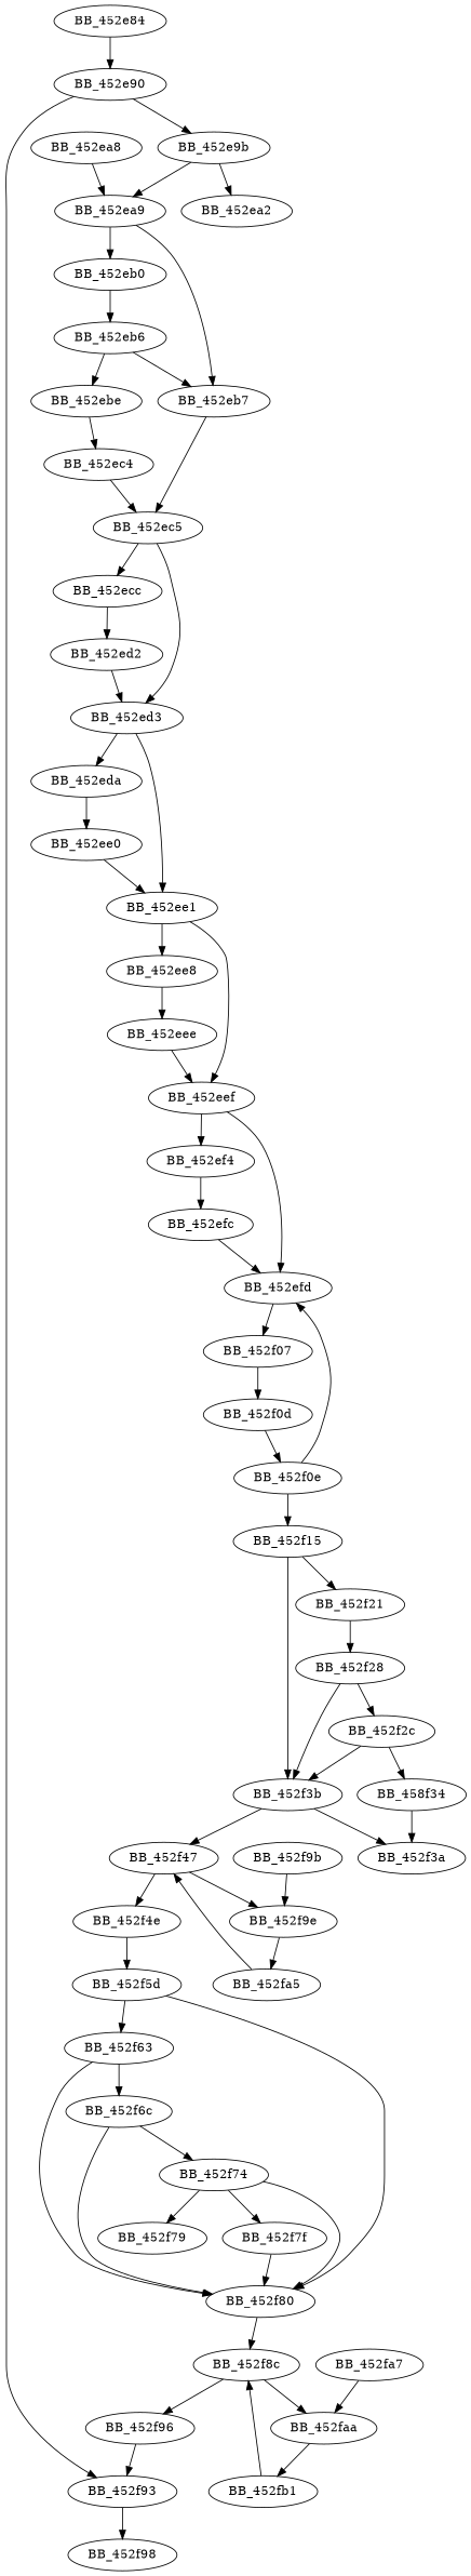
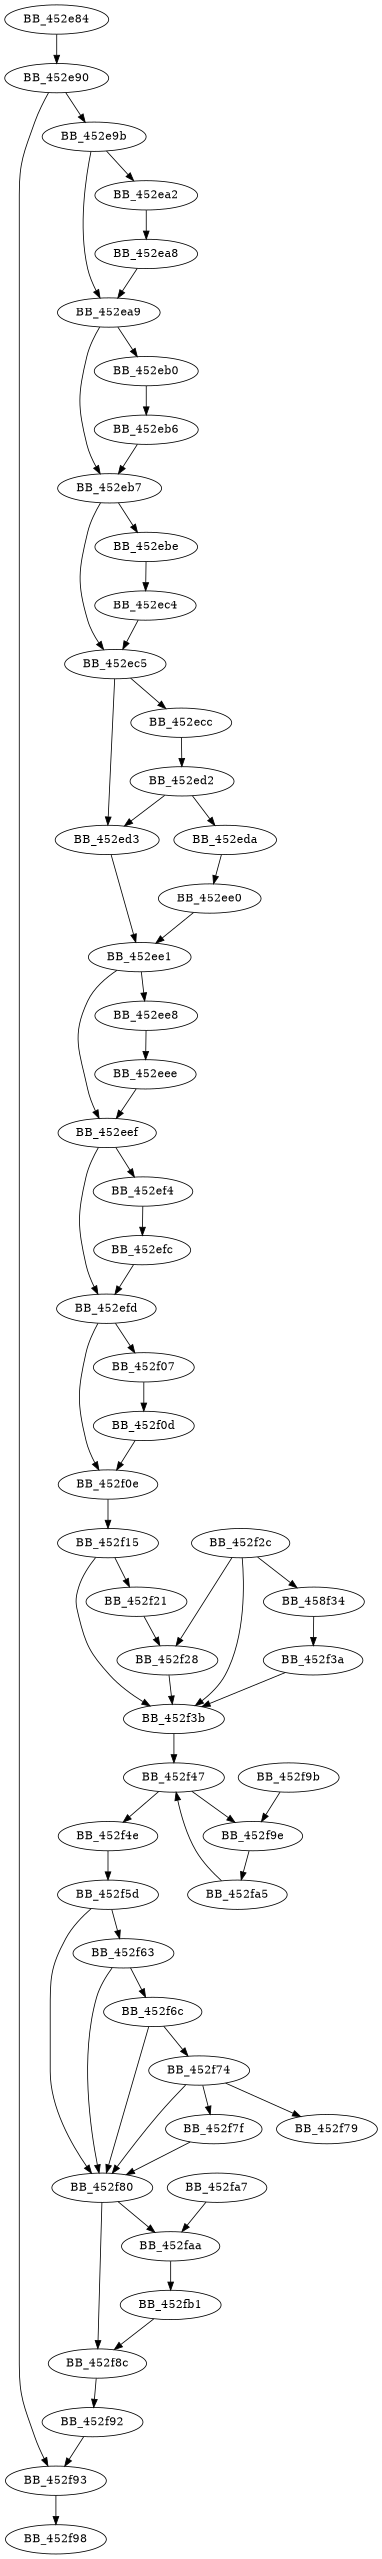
  digraph {
    BB_452e84
    BB_452e90
    BB_452e9b
    BB_452f93
    BB_452ea2
    BB_452ea9
    BB_452f98
    BB_452ea8
    BB_452eb0
    BB_452eb7
    BB_452eb6
    BB_452ebe
    BB_452ec5
    BB_452ec4
    BB_452ecc
    BB_452ed3
    BB_452ed2
    BB_452eda
    BB_452ee1
    BB_452ee0
    BB_452ee8
    BB_452eef
    BB_452eee
    n24 [label=BB_452ef4]
    BB_452efd
    BB_452efc
    BB_452f07
    BB_452f0e
    BB_452f0d
    BB_452f15
    BB_452f21
    BB_452f3b
    BB_452f28
    BB_452f47
    BB_452f2c
    BB_452f4e
    BB_452f9e
    n38 [label=BB_458f34]
    BB_452f3a
    BB_452f5d
    BB_452fa5
    BB_452f80
    BB_452f63
    BB_452f8c
    BB_452f6c
-   BB_452f92 [label=BB_452f96]
+   BB_452f92
    BB_452faa
    BB_452f74
    BB_452f79
    BB_452f7f
    BB_452fb1
    BB_452f9b
    BB_452fa7
    BB_452e84 -> BB_452e90
    BB_452e90 -> BB_452e9b
    BB_452e90 -> BB_452f93
    BB_452e9b -> BB_452ea2
    BB_452e9b -> BB_452ea9
    BB_452f93 -> BB_452f98
+   BB_452ea2 -> BB_452ea8
    BB_452ea9 -> BB_452eb0
    BB_452ea9 -> BB_452eb7
    BB_452ea8 -> BB_452ea9
    BB_452eb0 -> BB_452eb6
-   BB_452eb6 -> BB_452ebe
+   BB_452eb7 -> BB_452ebe
    BB_452eb7 -> BB_452ec5
    BB_452eb6 -> BB_452eb7
    BB_452ebe -> BB_452ec4
    BB_452ec5 -> BB_452ecc
    BB_452ec5 -> BB_452ed3
    BB_452ec4 -> BB_452ec5
    BB_452ecc -> BB_452ed2
-   BB_452ed3 -> BB_452eda
+   BB_452ed2 -> BB_452eda
    BB_452ed3 -> BB_452ee1
    BB_452ed2 -> BB_452ed3
    BB_452eda -> BB_452ee0
    BB_452ee1 -> BB_452ee8
    BB_452ee1 -> BB_452eef
    BB_452ee0 -> BB_452ee1
    BB_452ee8 -> BB_452eee
    BB_452eef -> n24
    BB_452eef -> BB_452efd
    BB_452eee -> BB_452eef
    n24 -> BB_452efc
    BB_452efd -> BB_452f07
-   BB_452f0e -> BB_452efd
+   BB_452efd -> BB_452f0e
    BB_452efc -> BB_452efd
    BB_452f07 -> BB_452f0d
    BB_452f0e -> BB_452f15
    BB_452f0d -> BB_452f0e
    BB_452f15 -> BB_452f21
    BB_452f15 -> BB_452f3b
    BB_452f21 -> BB_452f28
    BB_452f3b -> BB_452f47
    BB_452f28 -> BB_452f3b
-   BB_452f28 -> BB_452f2c
+   BB_452f2c -> BB_452f28
    BB_452f47 -> BB_452f4e
    BB_452f47 -> BB_452f9e
    BB_452f2c -> BB_452f3b
    BB_452f2c -> n38
    BB_452f4e -> BB_452f5d
    BB_452f9e -> BB_452fa5
    n38 -> BB_452f3a
-   BB_452f3b -> BB_452f3a
+   BB_452f3a -> BB_452f3b
    BB_452f5d -> BB_452f80
    BB_452f5d -> BB_452f63
    BB_452fa5 -> BB_452f47
    BB_452f80 -> BB_452f8c
    BB_452f63 -> BB_452f80
    BB_452f63 -> BB_452f6c
    BB_452f8c -> BB_452f92
-   BB_452f8c -> BB_452faa
+   BB_452f80 -> BB_452faa
    BB_452f6c -> BB_452f80
    BB_452f6c -> BB_452f74
    BB_452f92 -> BB_452f93
    BB_452faa -> BB_452fb1
    BB_452f74 -> BB_452f80
    BB_452f74 -> BB_452f79
    BB_452f74 -> BB_452f7f
    BB_452f7f -> BB_452f80
    BB_452fb1 -> BB_452f8c
    BB_452f9b -> BB_452f9e
    BB_452fa7 -> BB_452faa
  }
